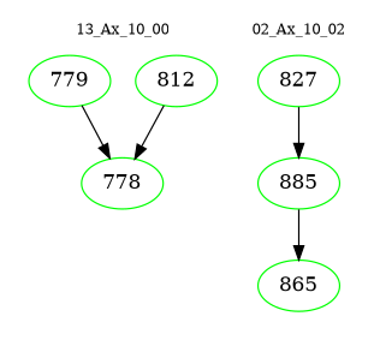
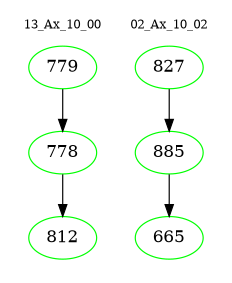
  digraph {
    node [color=green]
    edge [color=black]
    n1 [label=778]
    n2 [label=812]
    n3 [label=779]
    n4 [label=827]
    n5 [label=885]
-   n6 [label=865]
+   n6 [label=665]
    subgraph cluster_1 {
      color=white
      fontsize=10
      label="13_Ax_10_00"
      n1
      n2
      n3
    }
    subgraph cluster_2 {
      color=white
      fontsize=10
      label="02_Ax_10_02"
      n4
      n5
      n6
    }
-   n2 -> n1
+   n1 -> n2
    n3 -> n1
    n4 -> n5
    n5 -> n6
  }
